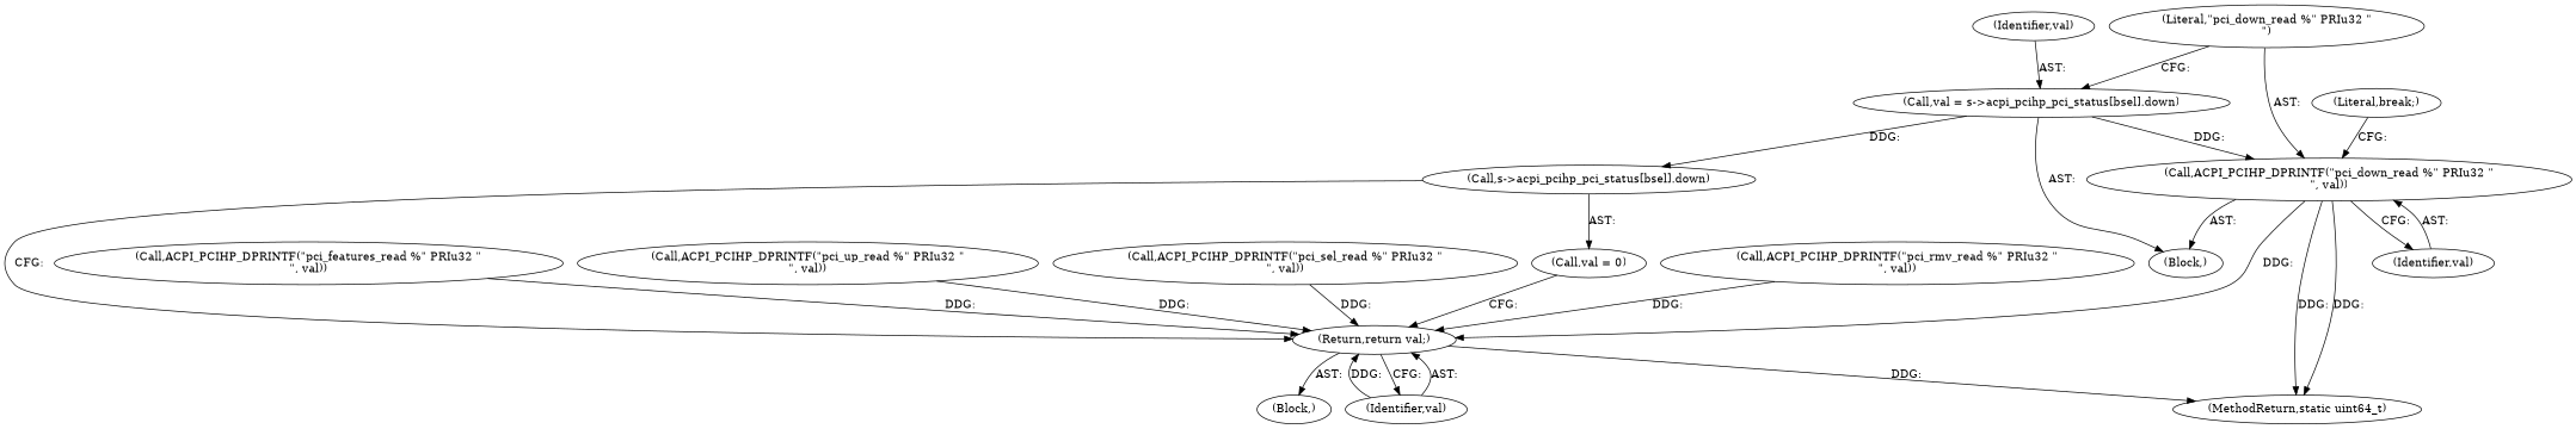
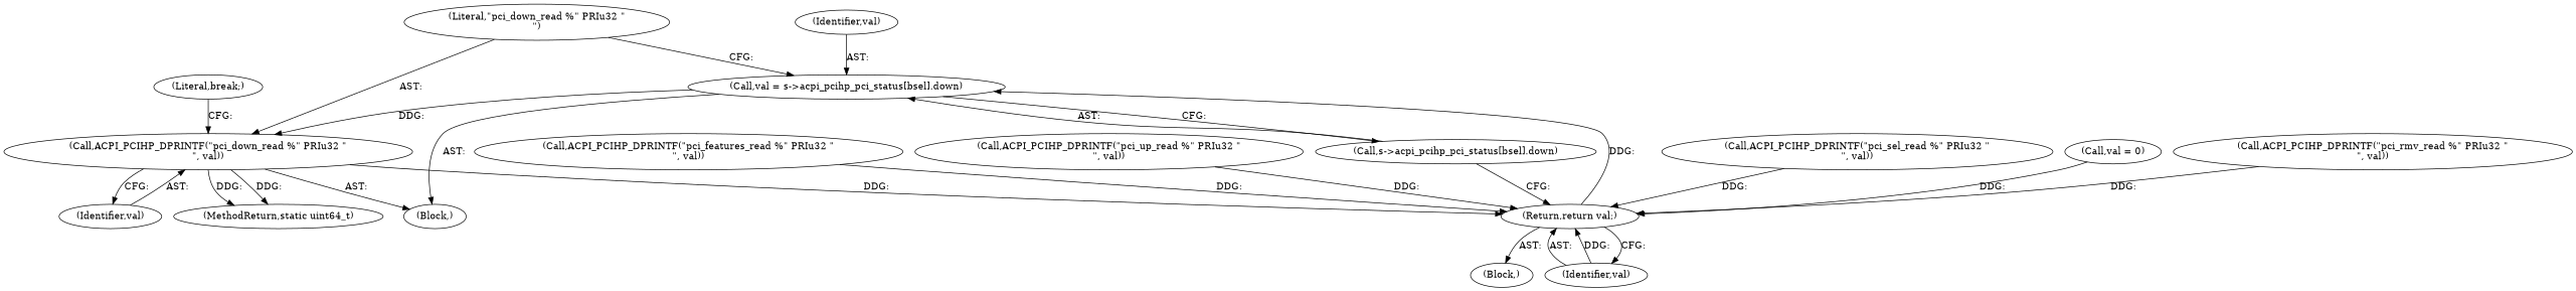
  digraph {
    n1 [label="(Call,val = s->acpi_pcihp_pci_status[bsel].down)"]
    n2 [label="(Call,ACPI_PCIHP_DPRINTF(\"pci_down_read %\" PRIu32 \"\n\", val))"]
    n3 [label="(Call,s->acpi_pcihp_pci_status[bsel].down)"]
    n4 [label="(Block,)"]
    n5 [label="(MethodReturn,static uint64_t)"]
    n6 [label="(Return,return val;)"]
    n7 [label="(Identifier,val)"]
    n8 [label="(Block,)"]
    n9 [label="(Identifier,val)"]
    n10 [label="(Call,ACPI_PCIHP_DPRINTF(\"pci_sel_read %\" PRIu32 \"\n\", val))"]
    n11 [label="(Identifier,val)"]
    n12 [label="(Call,val = 0)"]
    n13 [label="(Literal,\"pci_down_read %\" PRIu32 \"\n\")"]
    n14 [label="(Call,ACPI_PCIHP_DPRINTF(\"pci_rmv_read %\" PRIu32 \"\n\", val))"]
    n15 [label="(Literal,break;)"]
    n16 [label="(Call,ACPI_PCIHP_DPRINTF(\"pci_features_read %\" PRIu32 \"\n\", val))"]
    n17 [label="(Call,ACPI_PCIHP_DPRINTF(\"pci_up_read %\" PRIu32 \"\n\", val))"]
    n1 -> n2 [label="DDG: "]
-   n1 -> n3 [label="DDG: "]
+   n1 -> n3 [label="CFG: "]
    n1 -> n4 [label="AST: "]
    n2 -> n4 [label="AST: "]
    n2 -> n5 [label="DDG: "]
    n2 -> n5 [label="DDG: "]
    n2 -> n6 [label="DDG: "]
    n2 -> n7 [label="CFG: "]
-   n3 -> n12 [label="AST: "]
+   n3 -> n1 [label="AST: "]
    n3 -> n6 [label="CFG: "]
-   n6 -> n5 [label="DDG: "]
+   n6 -> n1 [label="DDG: "]
    n6 -> n8 [label="AST: "]
    n6 -> n9 [label="CFG: "]
    n7 -> n2 [label="AST: "]
    n9 -> n6 [label="AST: "]
    n9 -> n6 [label="DDG: "]
    n10 -> n6 [label="DDG: "]
    n11 -> n1 [label="AST: "]
-   n12 -> n6 [label="CFG: "]
+   n12 -> n6 [label="DDG: "]
    n13 -> n1 [label="CFG: "]
    n13 -> n2 [label="AST: "]
    n14 -> n6 [label="DDG: "]
    n15 -> n2 [label="CFG: "]
    n16 -> n6 [label="DDG: "]
    n17 -> n6 [label="DDG: "]
  }
